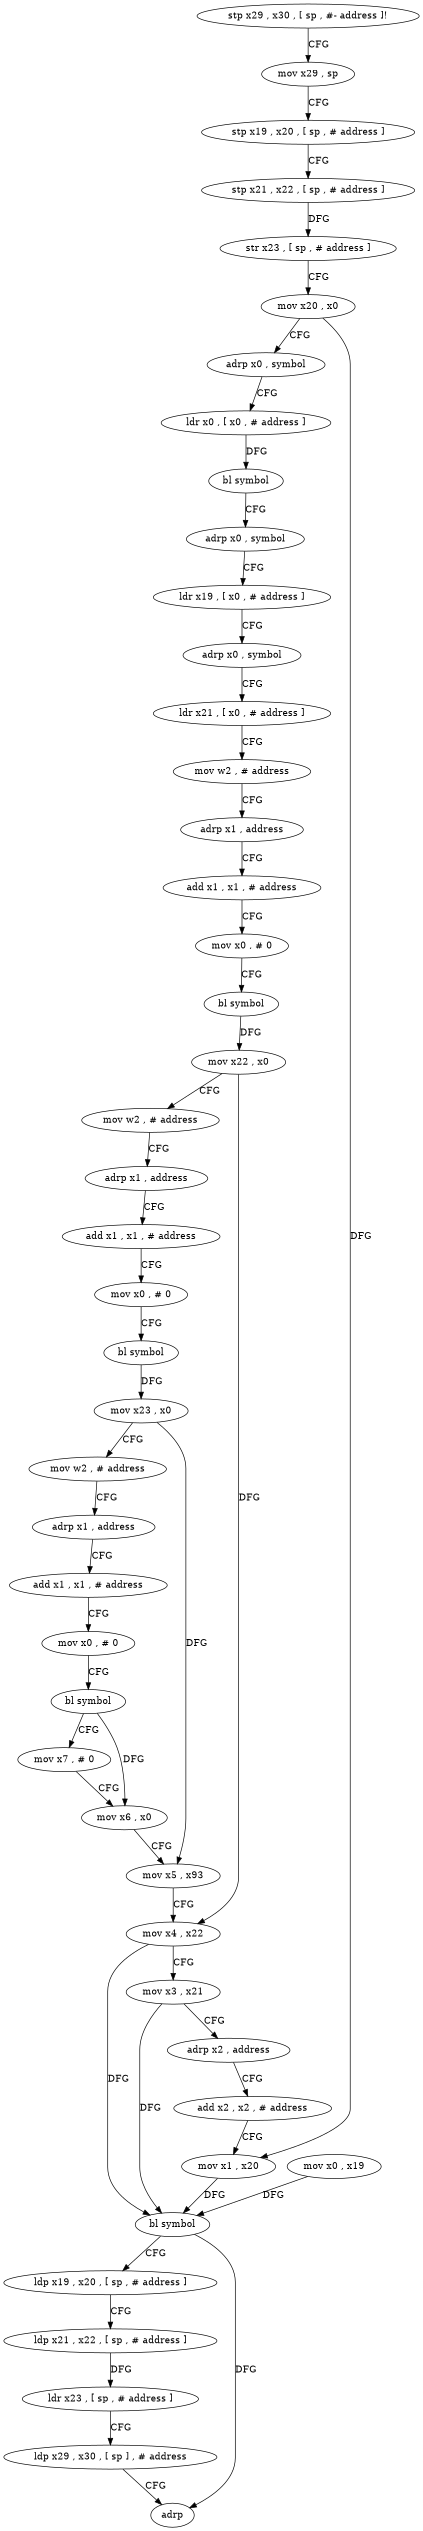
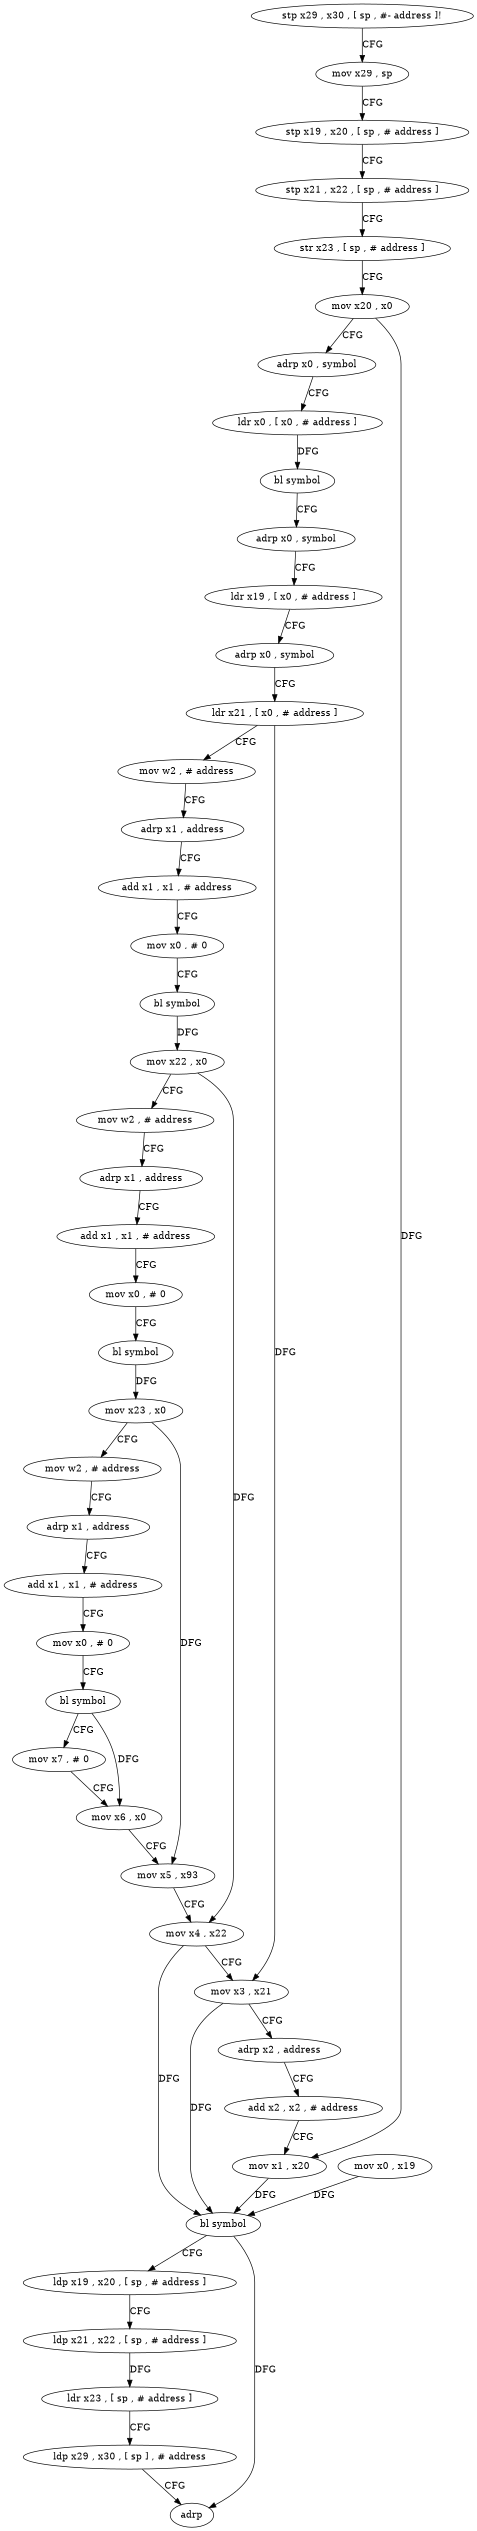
  digraph {
    n1 [label="stp x29 , x30 , [ sp , #- address ]!"]
    n2 [label="mov x29 , sp"]
    n3 [label="stp x19 , x20 , [ sp , # address ]"]
    n4 [label="stp x21 , x22 , [ sp , # address ]"]
    n5 [label="str x23 , [ sp , # address ]"]
    n6 [label="mov x20 , x0"]
    n7 [label="adrp x0 , symbol"]
    n8 [label="mov x1 , x20"]
    n9 [label="ldr x0 , [ x0 , # address ]"]
    n10 [label="bl symbol"]
    n11 [label="bl symbol"]
    n12 [label="adrp x0 , symbol"]
    n13 [label="ldr x19 , [ x0 , # address ]"]
    n14 [label="adrp x0 , symbol"]
    n15 [label="ldr x21 , [ x0 , # address ]"]
    n16 [label="mov w2 , # address"]
    n17 [label="mov x3 , x21"]
    n18 [label="adrp x1 , address"]
    n19 [label="adrp x2 , address"]
    n20 [label="add x1 , x1 , # address"]
    n21 [label="mov x0 , # 0"]
    n22 [label="bl symbol"]
    n23 [label="mov x22 , x0"]
    n24 [label="mov w2 , # address"]
    n25 [label="mov x4 , x22"]
    n26 [label="adrp x1 , address"]
    n27 [label="add x1 , x1 , # address"]
    n28 [label="mov x0 , # 0"]
    n29 [label="bl symbol"]
    n30 [label="mov x23 , x0"]
    n31 [label="mov w2 , # address"]
    n32 [label="mov x5 , x93"]
    n33 [label="adrp x1 , address"]
    n34 [label="add x1 , x1 , # address"]
    n35 [label="mov x0 , # 0"]
    n36 [label="bl symbol"]
    n37 [label="mov x7 , # 0"]
    n38 [label="mov x6 , x0"]
    n39 [label="ldp x19 , x20 , [ sp , # address ]"]
    n40 [label=adrp]
    n41 [label="add x2 , x2 , # address"]
    n42 [label="mov x0 , x19"]
    n43 [label="ldp x21 , x22 , [ sp , # address ]"]
    n44 [label="ldr x23 , [ sp , # address ]"]
    n45 [label="ldp x29 , x30 , [ sp ] , # address"]
    n1 -> n2 [label=CFG]
    n2 -> n3 [label=CFG]
    n3 -> n4 [label=CFG]
-   n4 -> n5 [label=DFG]
+   n4 -> n5 [label=CFG]
    n5 -> n6 [label=CFG]
    n6 -> n7 [label=CFG]
    n6 -> n8 [label=DFG]
    n7 -> n9 [label=CFG]
    n8 -> n10 [label=DFG]
    n9 -> n11 [label=DFG]
    n10 -> n39 [label=CFG]
    n10 -> n40 [label=DFG]
    n11 -> n12 [label=CFG]
    n12 -> n13 [label=CFG]
    n13 -> n14 [label=CFG]
    n14 -> n15 [label=CFG]
    n15 -> n16 [label=CFG]
+   n15 -> n17 [label=DFG]
    n16 -> n18 [label=CFG]
    n17 -> n10 [label=DFG]
    n17 -> n19 [label=CFG]
    n18 -> n20 [label=CFG]
    n19 -> n41 [label=CFG]
    n20 -> n21 [label=CFG]
    n21 -> n22 [label=CFG]
    n22 -> n23 [label=DFG]
    n23 -> n24 [label=CFG]
    n23 -> n25 [label=DFG]
    n24 -> n26 [label=CFG]
    n25 -> n10 [label=DFG]
    n25 -> n17 [label=CFG]
    n26 -> n27 [label=CFG]
    n27 -> n28 [label=CFG]
    n28 -> n29 [label=CFG]
    n29 -> n30 [label=DFG]
    n30 -> n31 [label=CFG]
    n30 -> n32 [label=DFG]
    n31 -> n33 [label=CFG]
    n32 -> n25 [label=CFG]
    n33 -> n34 [label=CFG]
    n34 -> n35 [label=CFG]
    n35 -> n36 [label=CFG]
    n36 -> n37 [label=CFG]
    n36 -> n38 [label=DFG]
    n37 -> n38 [label=CFG]
    n38 -> n32 [label=CFG]
    n39 -> n43 [label=CFG]
    n41 -> n8 [label=CFG]
    n42 -> n10 [label=DFG]
    n43 -> n44 [label=DFG]
    n44 -> n45 [label=CFG]
    n45 -> n40 [label=CFG]
  }
